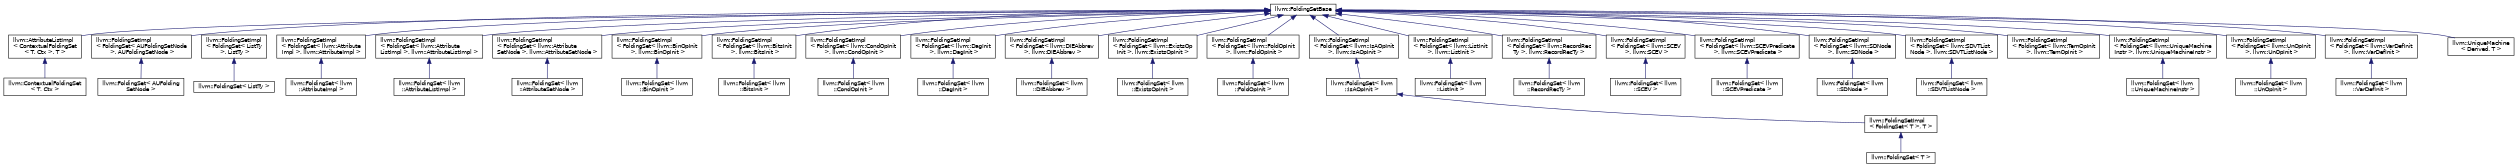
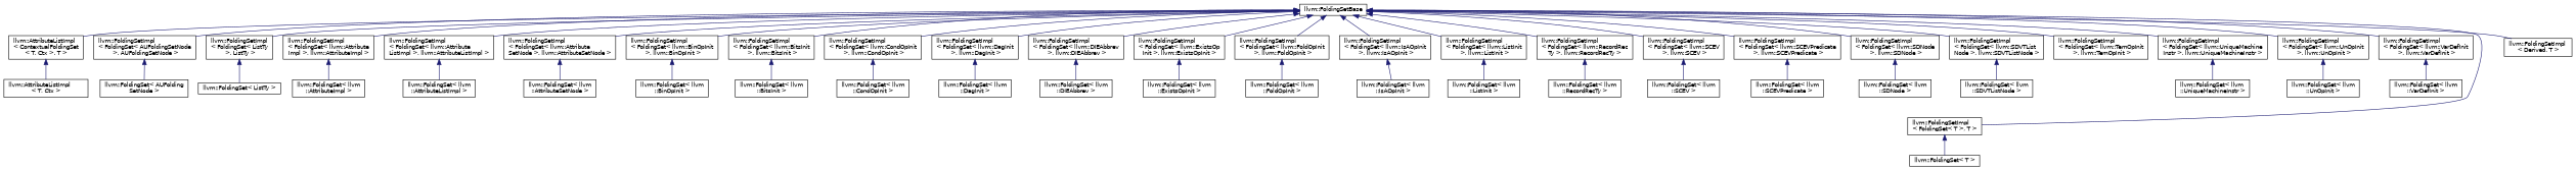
  digraph {
    rankdir=TB
    node [color=black fontname=Helvetica fontsize=10 shape=record]
    edge [color=midnightblue dir=back fontname=Helvetica fontsize=10 labelfontname=Helvetica labelfontsize=10 style=solid]
    n1 [height=0.2 label="llvm::FoldingSetBase" width=0.4]
    n2 [height=0.2 label="llvm::AttributeListImpl\l\< ContextualFoldingSet\l\< T, Ctx \>, T \>" width=0.4]
    n3 [height=0.2 label="llvm::FoldingSetImpl\l\< FoldingSet\< AUFoldingSetNode\l \>, AUFoldingSetNode \>" width=0.4]
    n4 [height=0.2 label="llvm::FoldingSetImpl\l\< FoldingSet\< ListTy\l \>, ListTy \>" width=0.4]
    n5 [height=0.2 label="llvm::FoldingSetImpl\l\< FoldingSet\< llvm::Attribute\lImpl \>, llvm::AttributeImpl \>" width=0.4]
    n6 [height=0.2 label="llvm::FoldingSetImpl\l\< FoldingSet\< llvm::Attribute\lListImpl \>, llvm::AttributeListImpl \>" width=0.4]
    n7 [height=0.2 label="llvm::FoldingSetImpl\l\< FoldingSet\< llvm::Attribute\lSetNode \>, llvm::AttributeSetNode \>" width=0.4]
    n8 [height=0.2 label="llvm::FoldingSetImpl\l\< FoldingSet\< llvm::BinOpInit\l \>, llvm::BinOpInit \>" width=0.4]
    n9 [height=0.2 label="llvm::FoldingSetImpl\l\< FoldingSet\< llvm::BitsInit\l \>, llvm::BitsInit \>" width=0.4]
    n10 [height=0.2 label="llvm::FoldingSetImpl\l\< FoldingSet\< llvm::CondOpInit\l \>, llvm::CondOpInit \>" width=0.4]
    n11 [height=0.2 label="llvm::FoldingSetImpl\l\< FoldingSet\< llvm::DagInit\l \>, llvm::DagInit \>" width=0.4]
    n12 [height=0.2 label="llvm::FoldingSetImpl\l\< FoldingSet\< llvm::DIEAbbrev\l \>, llvm::DIEAbbrev \>" width=0.4]
    n13 [height=0.2 label="llvm::FoldingSetImpl\l\< FoldingSet\< llvm::ExistsOp\lInit \>, llvm::ExistsOpInit \>" width=0.4]
    n14 [height=0.2 label="llvm::FoldingSetImpl\l\< FoldingSet\< llvm::FoldOpInit\l \>, llvm::FoldOpInit \>" width=0.4]
    n15 [height=0.2 label="llvm::FoldingSetImpl\l\< FoldingSet\< llvm::IsAOpInit\l \>, llvm::IsAOpInit \>" width=0.4]
    n16 [height=0.2 label="llvm::FoldingSetImpl\l\< FoldingSet\< llvm::ListInit\l \>, llvm::ListInit \>" width=0.4]
    n17 [height=0.2 label="llvm::FoldingSetImpl\l\< FoldingSet\< llvm::RecordRec\lTy \>, llvm::RecordRecTy \>" width=0.4]
    n18 [height=0.2 label="llvm::FoldingSetImpl\l\< FoldingSet\< llvm::SCEV\l \>, llvm::SCEV \>" width=0.4]
    n19 [height=0.2 label="llvm::FoldingSetImpl\l\< FoldingSet\< llvm::SCEVPredicate\l \>, llvm::SCEVPredicate \>" width=0.4]
    n20 [height=0.2 label="llvm::FoldingSetImpl\l\< FoldingSet\< llvm::SDNode\l \>, llvm::SDNode \>" width=0.4]
    n21 [height=0.2 label="llvm::FoldingSetImpl\l\< FoldingSet\< llvm::SDVTList\lNode \>, llvm::SDVTListNode \>" width=0.4]
    n22 [height=0.2 label="llvm::FoldingSetImpl\l\< FoldingSet\< llvm::TernOpInit\l \>, llvm::TernOpInit \>" width=0.4]
    n23 [height=0.2 label="llvm::FoldingSetImpl\l\< FoldingSet\< llvm::UniqueMachine\lInstr \>, llvm::UniqueMachineInstr \>" width=0.4]
    n24 [height=0.2 label="llvm::FoldingSetImpl\l\< FoldingSet\< llvm::UnOpInit\l \>, llvm::UnOpInit \>" width=0.4]
    n25 [height=0.2 label="llvm::FoldingSetImpl\l\< FoldingSet\< llvm::VarDefInit\l \>, llvm::VarDefInit \>" width=0.4]
    n26 [height=0.2 label="llvm::FoldingSetImpl\l\< FoldingSet\< T \>, T \>" width=0.4]
-   n27 [height=0.2 label="llvm::UniqueMachine\l\< Derived, T \>" width=0.4]
-   n28 [height=0.2 label="llvm::ContextualFoldingSet\l\< T, Ctx \>" width=0.4]
+   n27 [height=0.2 label="llvm::FoldingSetImpl\l\< Derived, T \>" width=0.4]
+   n28 [height=0.2 label="llvm::AttributeListImpl\l\< T, Ctx \>" width=0.4]
    n29 [height=0.2 label="llvm::FoldingSet\< AUFolding\lSetNode \>" width=0.4]
    n30 [height=0.2 label="llvm::FoldingSet\< ListTy \>" width=0.4]
    n31 [height=0.2 label="llvm::FoldingSet\< llvm\l::AttributeImpl \>" width=0.4]
    n32 [height=0.2 label="llvm::FoldingSet\< llvm\l::AttributeListImpl \>" width=0.4]
    n33 [height=0.2 label="llvm::FoldingSet\< llvm\l::AttributeSetNode \>" width=0.4]
    n34 [height=0.2 label="llvm::FoldingSet\< llvm\l::BinOpInit \>" width=0.4]
    n35 [height=0.2 label="llvm::FoldingSet\< llvm\l::BitsInit \>" width=0.4]
    n36 [height=0.2 label="llvm::FoldingSet\< llvm\l::CondOpInit \>" width=0.4]
    n37 [height=0.2 label="llvm::FoldingSet\< llvm\l::DagInit \>" width=0.4]
    n38 [height=0.2 label="llvm::FoldingSet\< llvm\l::DIEAbbrev \>" width=0.4]
    n39 [height=0.2 label="llvm::FoldingSet\< llvm\l::ExistsOpInit \>" width=0.4]
    n40 [height=0.2 label="llvm::FoldingSet\< llvm\l::FoldOpInit \>" width=0.4]
    n41 [height=0.2 label="llvm::FoldingSet\< llvm\l::IsAOpInit \>" width=0.4]
    n42 [height=0.2 label="llvm::FoldingSet\< llvm\l::ListInit \>" width=0.4]
    n43 [height=0.2 label="llvm::FoldingSet\< llvm\l::RecordRecTy \>" width=0.4]
    n44 [height=0.2 label="llvm::FoldingSet\< llvm\l::SCEV \>" width=0.4]
    n45 [height=0.2 label="llvm::FoldingSet\< llvm\l::SCEVPredicate \>" width=0.4]
    n46 [height=0.2 label="llvm::FoldingSet\< llvm\l::SDNode \>" width=0.4]
    n47 [height=0.2 label="llvm::FoldingSet\< llvm\l::SDVTListNode \>" width=0.4]
    n48 [height=0.2 label="llvm::FoldingSet\< llvm\l::UniqueMachineInstr \>" width=0.4]
    n49 [height=0.2 label="llvm::FoldingSet\< llvm\l::UnOpInit \>" width=0.4]
    n50 [height=0.2 label="llvm::FoldingSet\< llvm\l::VarDefInit \>" width=0.4]
    n51 [height=0.2 label="llvm::FoldingSet\< T \>" width=0.4]
    n1 -> n2
    n1 -> n3
+   n1 -> n4
    n1 -> n5
    n1 -> n6
    n1 -> n7
    n1 -> n8
    n1 -> n9
    n1 -> n10
    n1 -> n11
    n1 -> n12
    n1 -> n13
    n1 -> n14
    n1 -> n15
    n1 -> n16
    n1 -> n17
    n1 -> n18
    n1 -> n19
    n1 -> n20
    n1 -> n21
    n1 -> n22
    n1 -> n23
    n1 -> n24
    n1 -> n25
-   n41 -> n26
+   n1 -> n26
    n1 -> n27
    n2 -> n28
    n3 -> n29
    n4 -> n30
    n5 -> n31
    n6 -> n32
    n7 -> n33
    n8 -> n34
    n9 -> n35
    n10 -> n36
    n11 -> n37
    n12 -> n38
    n13 -> n39
    n14 -> n40
    n15 -> n41
    n16 -> n42
    n17 -> n43
    n18 -> n44
    n19 -> n45
    n20 -> n46
    n21 -> n47
    n23 -> n48
    n24 -> n49
    n25 -> n50
    n26 -> n51
  }
